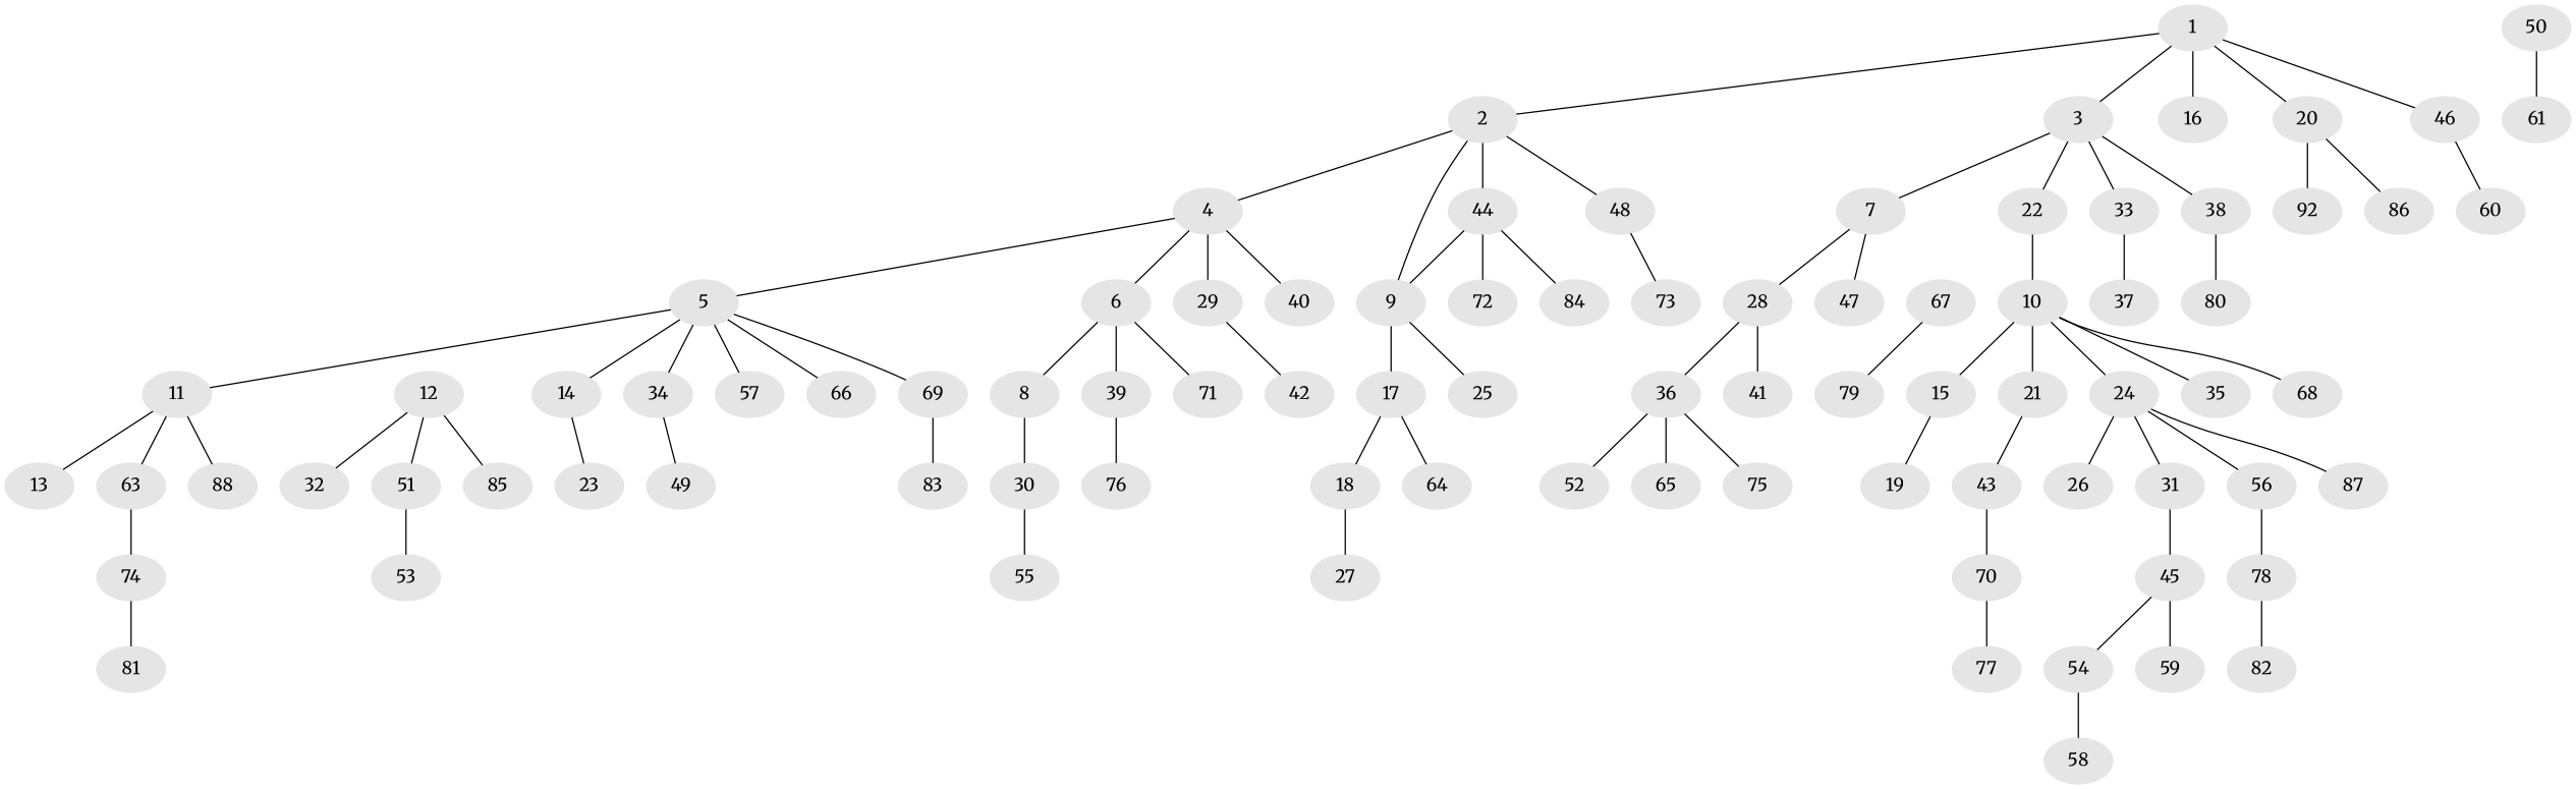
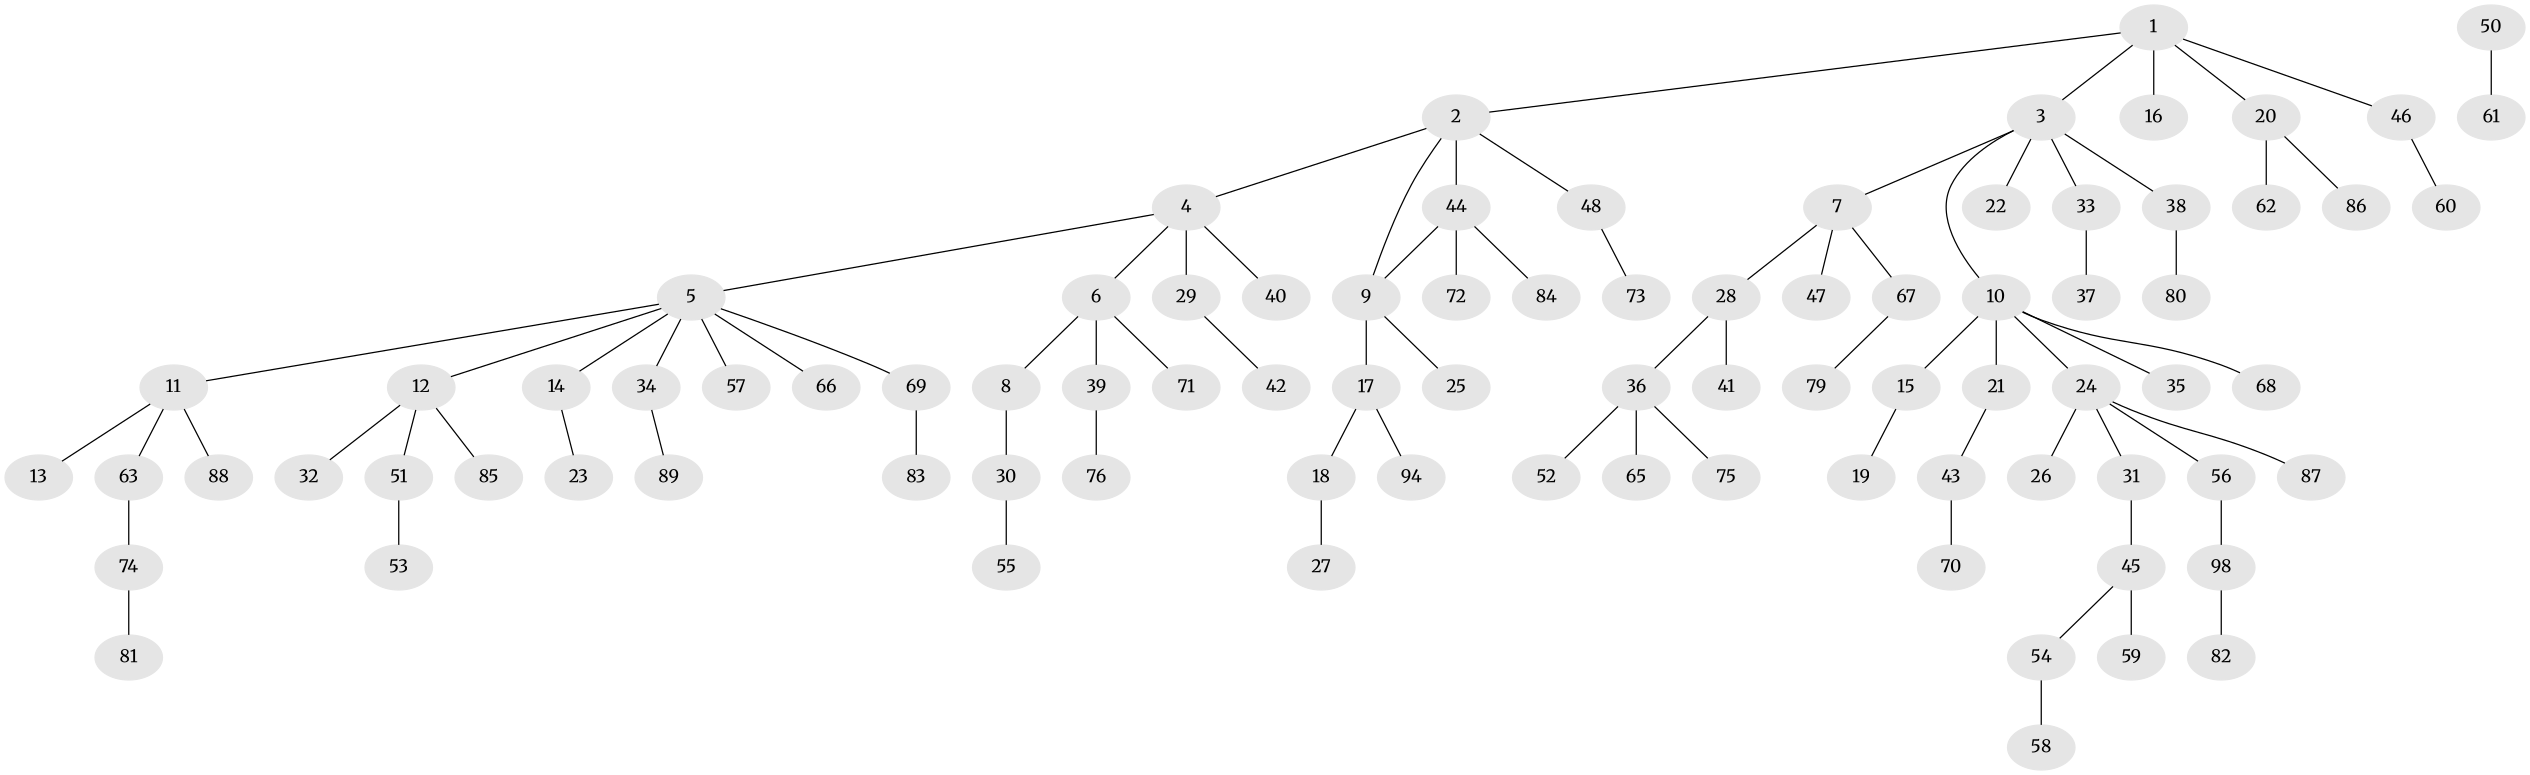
  graph {
    fontname=Merriweather
    node [color=gray90 fontname=Merriweather style=filled]
    edge [fontname=Merriweather]
    1
    2
    3
    16
    20
    46
    4
    9
    44
    48
    7
    10
    22
    33
    38
-   62 [label=92]
+   62
    86
    60
    5
    6
    29
    40
    17
    25
    72
    84
    73
    28
    47
    67
    15
    21
    24
    35
    68
    37
    80
    11
    12
    14
    34
    57
    66
    69
    8
    39
    71
    42
    13
    63
    88
    32
    51
    85
    23
-   49
+   49 [label=89]
    83
    30
    76
    36
    41
    79
    55
    18
-   64
+   64 [label=94]
    19
    43
    26
    31
    56
    87
    74
    53
    27
    70
    45
-   78
+   78 [label=98]
    52
    65
    75
    54
    59
-   77
    50
    61
    58
    82
    81
    1 -- 2
    1 -- 3
    1 -- 16
    1 -- 20
    1 -- 46
    2 -- 4
    2 -- 9
    2 -- 44
    2 -- 48
    3 -- 7
-   22 -- 10
+   3 -- 10
    3 -- 22
    3 -- 33
    3 -- 38
    20 -- 62
    20 -- 86
    46 -- 60
    4 -- 5
    4 -- 6
    4 -- 29
    4 -- 40
    9 -- 17
    9 -- 25
    44 -- 9
    44 -- 72
    44 -- 84
    48 -- 73
    7 -- 28
    7 -- 47
+   7 -- 67
    10 -- 15
    10 -- 21
    10 -- 24
    10 -- 35
    10 -- 68
    33 -- 37
    38 -- 80
    5 -- 11
+   5 -- 12
    5 -- 14
    5 -- 34
    5 -- 57
    5 -- 66
    5 -- 69
    6 -- 8
    6 -- 39
    6 -- 71
    29 -- 42
    17 -- 18
    17 -- 64
    28 -- 36
    28 -- 41
    67 -- 79
    15 -- 19
    21 -- 43
    24 -- 26
    24 -- 31
    24 -- 56
    24 -- 87
    11 -- 13
    11 -- 63
    11 -- 88
    12 -- 32
    12 -- 51
    12 -- 85
    14 -- 23
    34 -- 49
    69 -- 83
    8 -- 30
    39 -- 76
    63 -- 74
    51 -- 53
    30 -- 55
    36 -- 52
    36 -- 65
    36 -- 75
    18 -- 27
    43 -- 70
    31 -- 45
    56 -- 78
    74 -- 81
-   70 -- 77
    45 -- 54
    45 -- 59
    78 -- 82
    54 -- 58
    50 -- 61
  }
